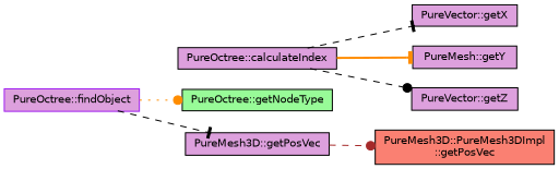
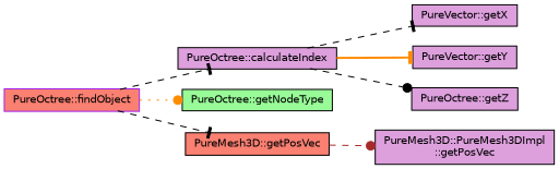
  digraph {
    rankdir=LR
    node [color=black fillcolor=plum fontname=Helvetica fontsize=10 shape=record style=filled]
    edge [arrowhead=tee color=black fontname=Helvetica fontsize=10 labelfontname=Helvetica labelfontsize=10 style=dashed]
-   n1 [color=purple fontcolor=black height=0.2 label="PureOctree::findObject" width=0.4]
+   n1 [color=purple fillcolor=salmon fontcolor=black height=0.2 label="PureOctree::findObject" width=0.4]
    n2 [height=0.2 label="PureOctree::calculateIndex" width=0.4]
    n3 [fillcolor=palegreen height=0.2 label="PureOctree::getNodeType" width=0.4]
-   n4 [height=0.2 label="PureMesh3D::getPosVec" width=0.4]
+   n4 [fillcolor=salmon height=0.2 label="PureMesh3D::getPosVec" width=0.4]
    n5 [height=0.2 label="PureVector::getX" width=0.4]
-   n6 [height=0.2 label="PureMesh::getY" width=0.4]
-   n7 [height=0.2 label="PureVector::getZ" width=0.4]
-   n8 [fillcolor=salmon height=0.2 label="PureMesh3D::PureMesh3DImpl\l::getPosVec" width=0.4]
+   n6 [height=0.2 label="PureVector::getY" width=0.4]
+   n7 [height=0.2 label="PureOctree::getZ" width=0.4]
+   n8 [height=0.2 label="PureMesh3D::PureMesh3DImpl\l::getPosVec" width=0.4]
+   n1 -> n2
    n1 -> n3 [arrowhead=dot color=darkorange style=dotted]
    n1 -> n4
    n2 -> n5
    n2 -> n6 [color=darkorange style=bold]
    n2 -> n7 [arrowhead=dot]
    n4 -> n8 [arrowhead=dot color=brown]
  }
